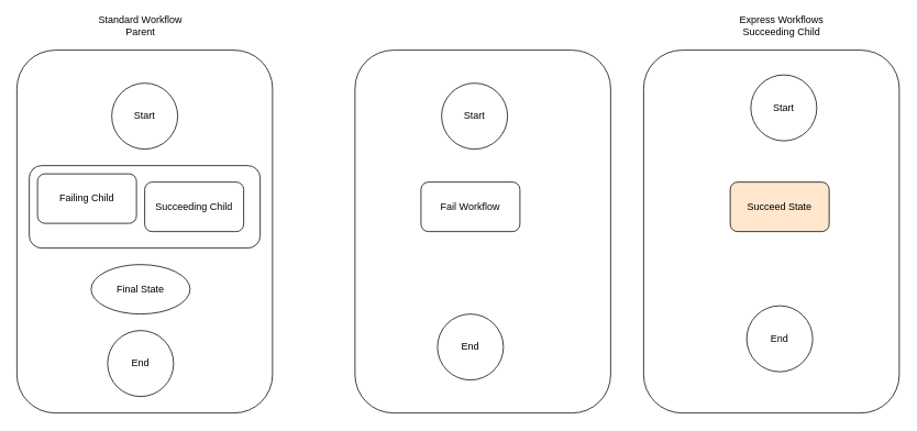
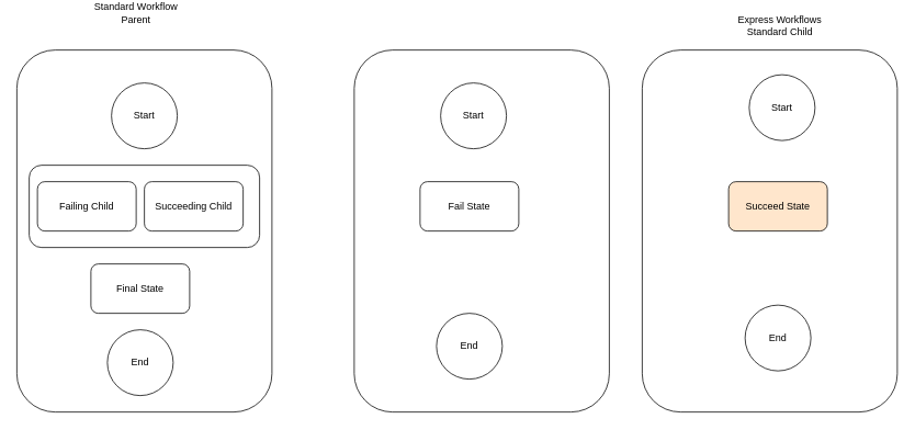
  <mxCell id="0" />
  <mxCell id="1" parent="0" />
  <mxCell id="2" value="" style="rounded=1;whiteSpace=wrap;html=1;" vertex="1" parent="1"><mxGeometry x="20" y="60" width="310" height="440" as="geometry" /></mxCell>
  <mxCell id="3" value="" style="rounded=1;whiteSpace=wrap;html=1;" vertex="1" parent="1"><mxGeometry x="35" y="200" width="280" height="100" as="geometry" /></mxCell>
  <mxCell id="4" value="" style="rounded=1;whiteSpace=wrap;html=1;" vertex="1" parent="1"><mxGeometry x="430" y="60" width="310" height="440" as="geometry" /></mxCell>
  <mxCell id="5" value="" style="rounded=1;whiteSpace=wrap;html=1;" vertex="1" parent="1"><mxGeometry x="780" y="60" width="310" height="440" as="geometry" /></mxCell>
- <mxCell id="6" value="&lt;div&gt;Standard Workflow&lt;/div&gt;&lt;div&gt;Parent&lt;/div&gt;" style="text;html=1;strokeColor=none;fillColor=none;align=center;verticalAlign=middle;whiteSpace=wrap;rounded=0;" vertex="1" parent="1"><mxGeometry x="85" y="20" width="170" height="20" as="geometry" /></mxCell>
- <mxCell id="7" value="&lt;div&gt;Express Workflows&lt;/div&gt;&lt;div&gt;Succeeding Child&lt;/div&gt;" style="text;html=1;strokeColor=none;fillColor=none;align=center;verticalAlign=middle;whiteSpace=wrap;rounded=0;" vertex="1" parent="1"><mxGeometry x="870" y="20" width="155" height="20" as="geometry" /></mxCell>
+ <mxCell id="6" value="&lt;div&gt;Standard Workflow&lt;/div&gt;&lt;div&gt;Parent&lt;/div&gt;" style="text;html=1;strokeColor=none;fillColor=none;align=center;verticalAlign=middle;whiteSpace=wrap;rounded=0;" vertex="1" parent="1"><mxGeometry x="80" y="5" width="170" height="20" as="geometry" /></mxCell>
+ <mxCell id="7" value="&lt;div&gt;Express Workflows&lt;/div&gt;&lt;div&gt;Standard Child&lt;/div&gt;" style="text;html=1;strokeColor=none;fillColor=none;align=center;verticalAlign=middle;whiteSpace=wrap;rounded=0;" vertex="1" parent="1"><mxGeometry x="870" y="20" width="155" height="20" as="geometry" /></mxCell>
  <mxCell id="8" value="Start" style="ellipse;whiteSpace=wrap;html=1;aspect=fixed;" vertex="1" parent="1"><mxGeometry x="135" y="100" width="80" height="80" as="geometry" /></mxCell>
- <mxCell id="9" value="Failing Child" style="rounded=1;whiteSpace=wrap;html=1;" vertex="1" parent="1"><mxGeometry x="45" y="210" width="120" height="60" as="geometry" /></mxCell>
+ <mxCell id="9" value="Failing Child" style="rounded=1;whiteSpace=wrap;html=1;" vertex="1" parent="1"><mxGeometry x="45" y="220" width="120" height="60" as="geometry" /></mxCell>
  <mxCell id="10" value="Succeeding Child" style="rounded=1;whiteSpace=wrap;html=1;" vertex="1" parent="1"><mxGeometry x="175" y="220" width="120" height="60" as="geometry" /></mxCell>
  <mxCell id="11" value="End" style="ellipse;whiteSpace=wrap;html=1;aspect=fixed;" vertex="1" parent="1"><mxGeometry x="130" y="400" width="80" height="80" as="geometry" /></mxCell>
  <mxCell id="12" value="Start" style="ellipse;whiteSpace=wrap;html=1;aspect=fixed;" vertex="1" parent="1"><mxGeometry x="535" y="100" width="80" height="80" as="geometry" /></mxCell>
  <mxCell id="13" value="End" style="ellipse;whiteSpace=wrap;html=1;aspect=fixed;" vertex="1" parent="1"><mxGeometry x="530" y="380" width="80" height="80" as="geometry" /></mxCell>
  <mxCell id="14" value="Start" style="ellipse;whiteSpace=wrap;html=1;aspect=fixed;" vertex="1" parent="1"><mxGeometry x="910" y="90" width="80" height="80" as="geometry" /></mxCell>
  <mxCell id="15" value="End" style="ellipse;whiteSpace=wrap;html=1;aspect=fixed;" vertex="1" parent="1"><mxGeometry x="905" y="370" width="80" height="80" as="geometry" /></mxCell>
- <mxCell id="16" value="Fail Workflow" style="rounded=1;whiteSpace=wrap;html=1;" vertex="1" parent="1"><mxGeometry x="510" y="220" width="120" height="60" as="geometry" /></mxCell>
+ <mxCell id="16" value="Fail State" style="rounded=1;whiteSpace=wrap;html=1;" vertex="1" parent="1"><mxGeometry x="510" y="220" width="120" height="60" as="geometry" /></mxCell>
  <mxCell id="17" value="Succeed State" style="rounded=1;whiteSpace=wrap;html=1;fillColor=#ffe6cc;" vertex="1" parent="1"><mxGeometry x="885" y="220" width="120" height="60" as="geometry" /></mxCell>
- <mxCell id="18" value="Final State" style="ellipse;whiteSpace=wrap;html=1;" vertex="1" parent="1"><mxGeometry x="110" y="320" width="120" height="60" as="geometry" /></mxCell>
+ <mxCell id="18" value="Final State" style="rounded=1;whiteSpace=wrap;html=1;" vertex="1" parent="1"><mxGeometry x="110" y="320" width="120" height="60" as="geometry" /></mxCell>
